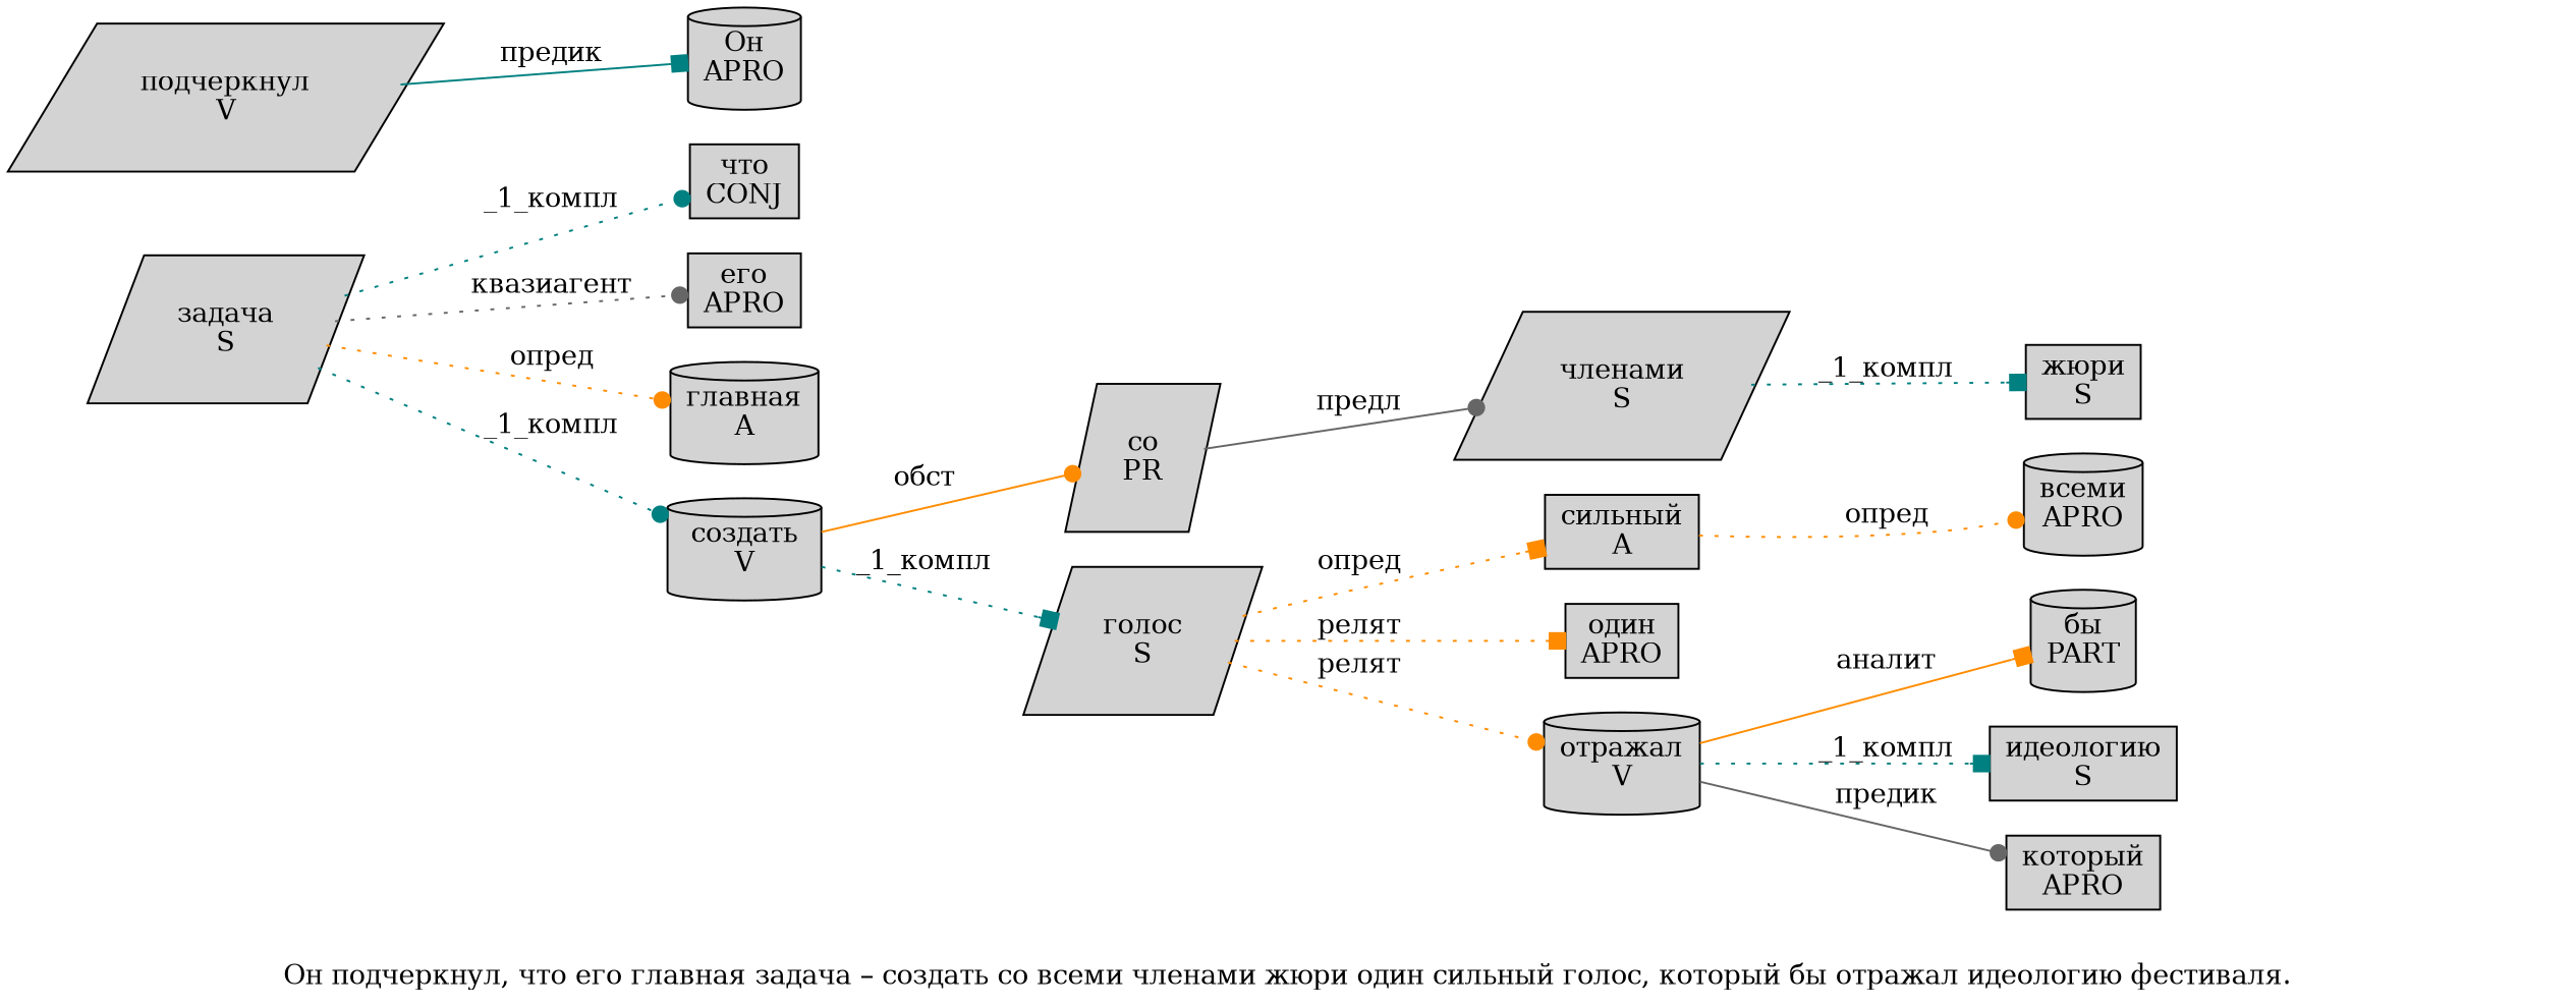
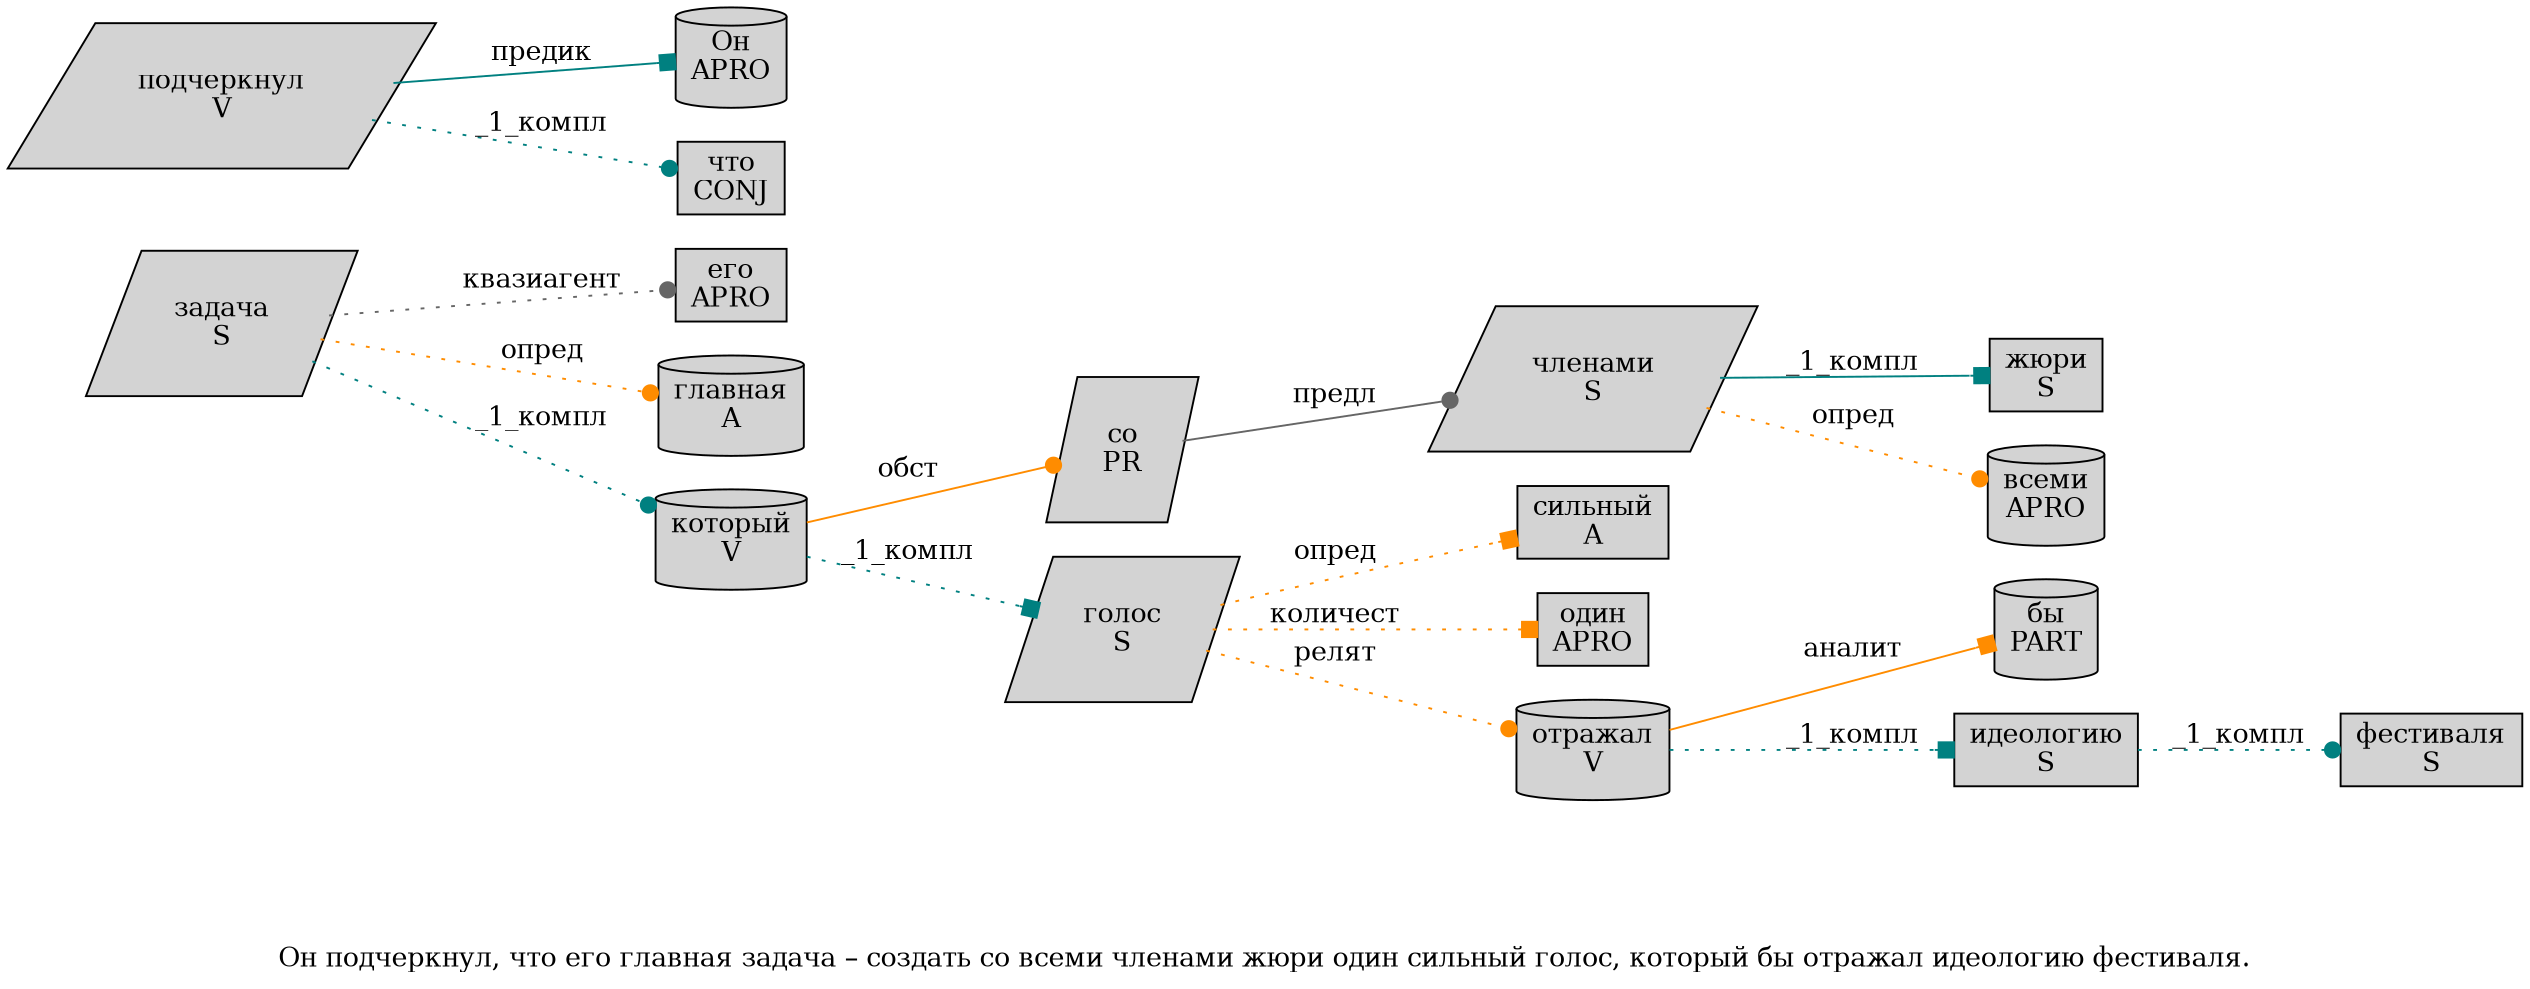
  digraph {
    fontname="DejaVu Serif"
    label="Он подчеркнул, что его главная задача – создать со всеми членами жюри один сильный голос, который бы отражал идеологию фестиваля."
    rankdir=LR
    node [fillcolor=lightgray fontname="DejaVu Serif" penwidth=1 shape=box style=filled]
    edge [arrowhead=dot color=teal fontname="DejaVu Serif" style=dotted]
    n1 [label="Он\nAPRO" shape=cylinder]
    n2 [label="подчеркнул\nV" shape=parallelogram]
    n3 [label="что\nCONJ"]
    n4 [label="его\nAPRO"]
    n5 [label="главная\nA" shape=cylinder]
    n6 [label="задача\nS" shape=parallelogram]
-   n7 [label="создать\nV" shape=cylinder]
+   n7 [label="который\nV" shape=cylinder]
    n8 [label="со\nPR" shape=parallelogram]
    n9 [label="голос\nS" shape=parallelogram]
    n10 [label="членами\nS" shape=parallelogram]
    n11 [label="один\nAPRO"]
    n12 [label="сильный\nA"]
    n13 [label="отражал\nV" shape=cylinder]
    n14 [label="всеми\nAPRO" shape=cylinder]
    n15 [label="жюри\nS"]
-   n16 [label="который\nAPRO"]
    n17 [label="бы\nPART" shape=cylinder]
    n18 [label="идеологию\nS"]
+   n19 [label="фестиваля\nS"]
    n2 -> n1 [arrowhead=box label="предик" style=solid]
-   n6 -> n3 [label="_1_компл"]
+   n2 -> n3 [label="_1_компл"]
    n6 -> n4 [color=gray40 label="квазиагент"]
    n6 -> n5 [color=darkorange label="опред"]
    n6 -> n7 [label="_1_компл"]
    n7 -> n8 [color=darkorange label="обст" style=solid]
    n7 -> n9 [arrowhead=box label="_1_компл"]
    n8 -> n10 [color=gray40 label="предл" style=solid]
-   n9 -> n11 [arrowhead=box color=darkorange label="релят"]
+   n9 -> n11 [arrowhead=box color=darkorange label="количест"]
    n9 -> n12 [arrowhead=box color=darkorange label="опред"]
    n9 -> n13 [color=darkorange label="релят"]
-   n12 -> n14 [color=darkorange label="опред"]
-   n10 -> n15 [arrowhead=box label="_1_компл"]
-   n13 -> n16 [color=gray40 label="предик" style=solid]
+   n10 -> n14 [color=darkorange label="опред"]
+   n10 -> n15 [arrowhead=box label="_1_компл" style=solid]
    n13 -> n17 [arrowhead=box color=darkorange label="аналит" style=solid]
    n13 -> n18 [arrowhead=box label="_1_компл"]
+   n18 -> n19 [label="_1_компл"]
  }
